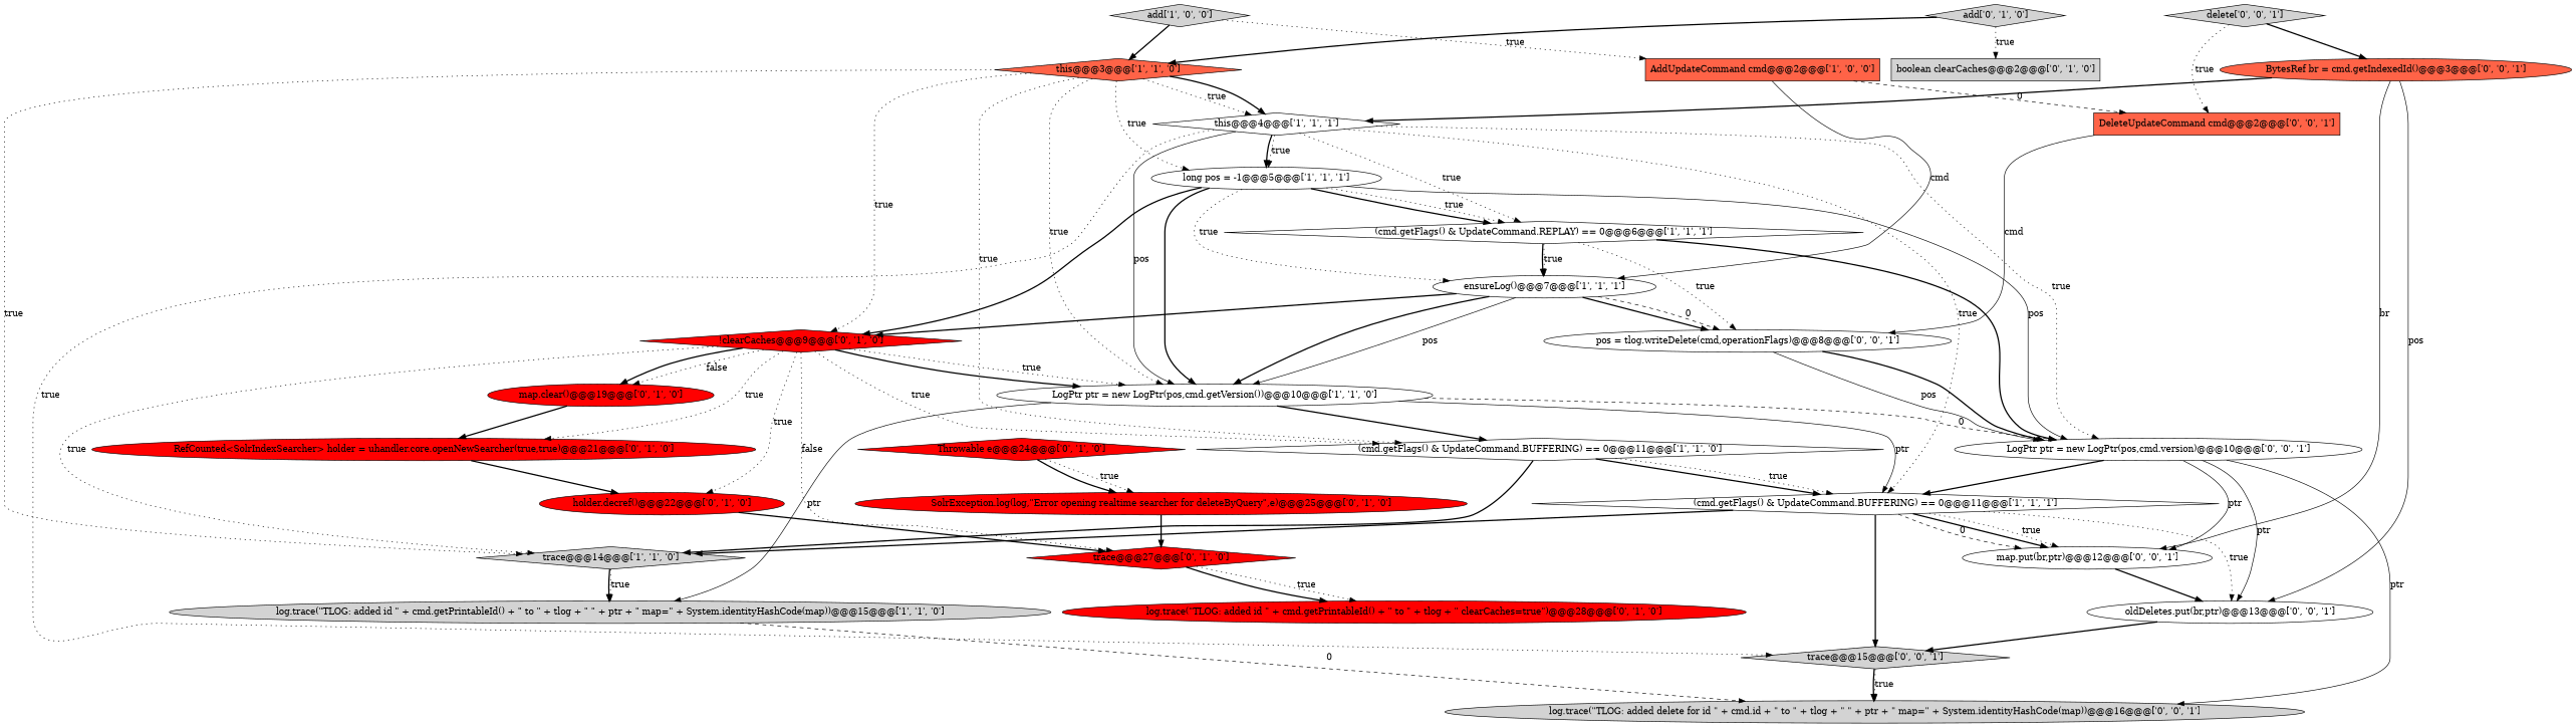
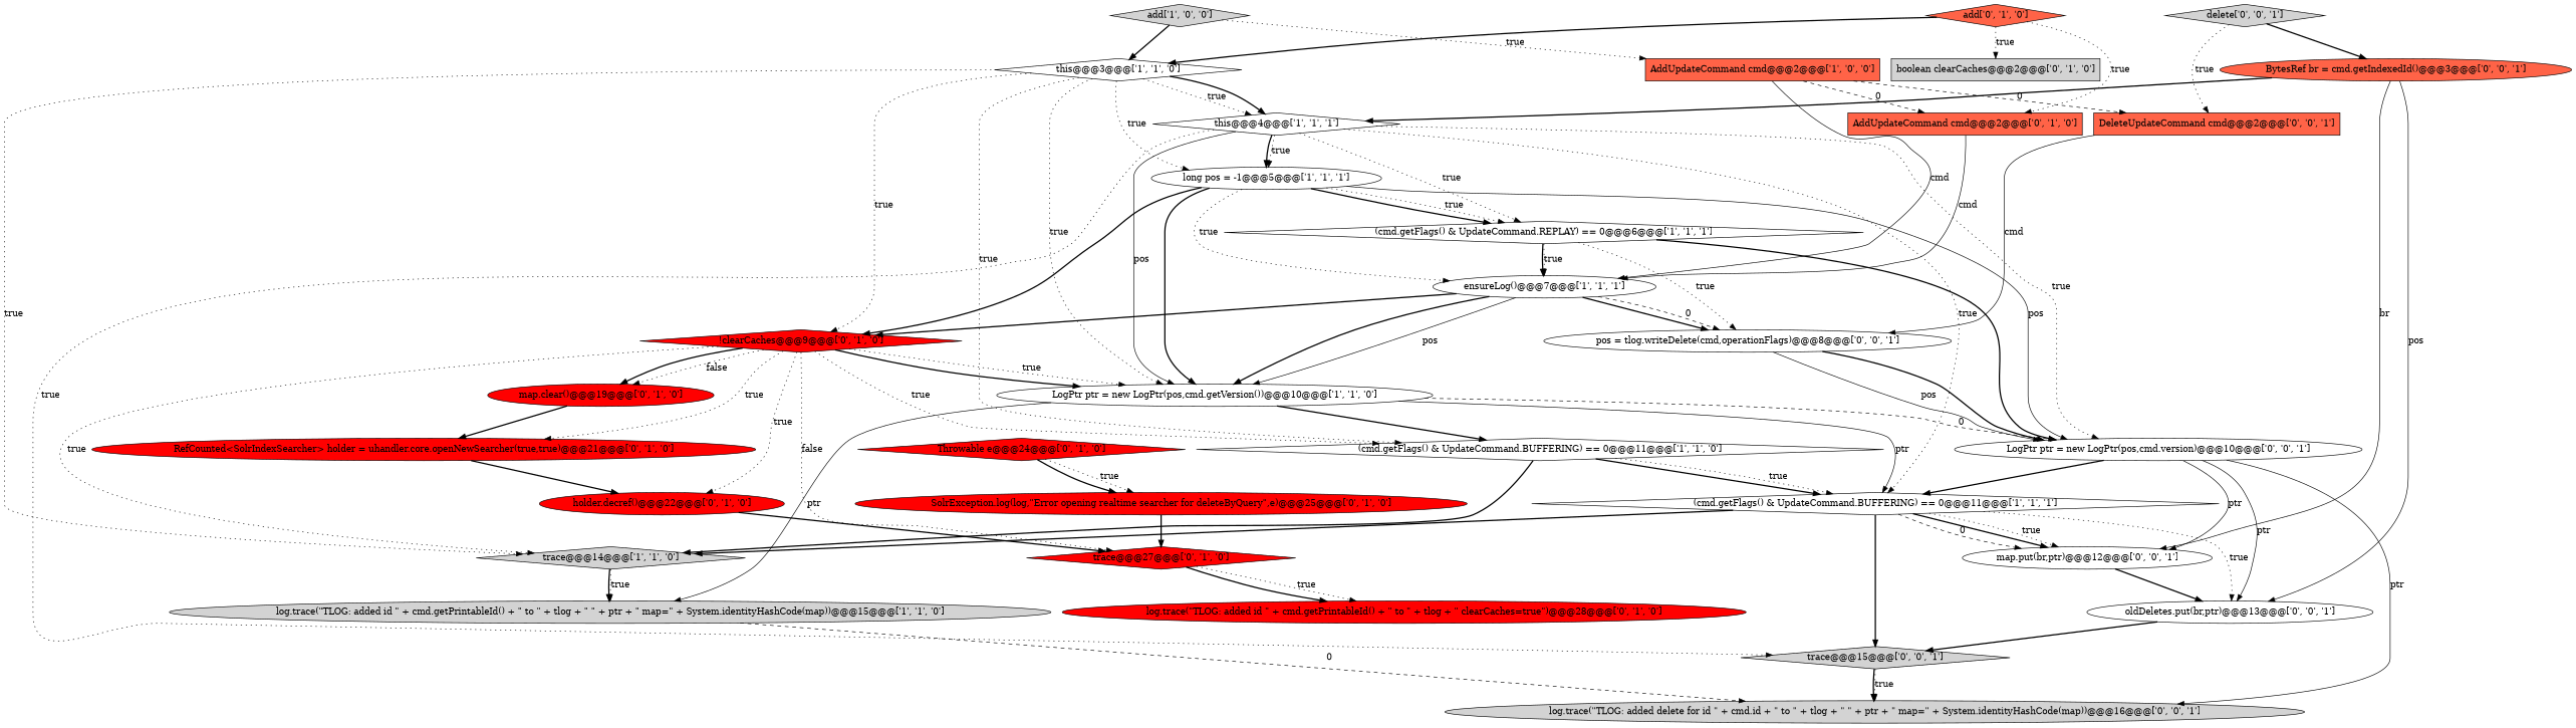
  digraph {
    node [fillcolor=white shape=ellipse style=filled]
    edge [style=bold]
    n1 [fillcolor=lightgray label="log.trace(\"TLOG: added id \" + cmd.getPrintableId() + \" to \" + tlog + \" \" + ptr + \" map=\" + System.identityHashCode(map))@@@15@@@['1', '1', '0']"]
    n2 [fillcolor=lightgray label="log.trace(\"TLOG: added delete for id \" + cmd.id + \" to \" + tlog + \" \" + ptr + \" map=\" + System.identityHashCode(map))@@@16@@@['0', '0', '1']"]
    n3 [label="this@@@4@@@['1', '1', '1']" shape=diamond]
    n4 [label="long pos = -1@@@5@@@['1', '1', '1']"]
    n5 [label="LogPtr ptr = new LogPtr(pos,cmd.getVersion())@@@10@@@['1', '1', '0']"]
    n6 [fillcolor=lightgray label="trace@@@15@@@['0', '0', '1']" shape=diamond]
    n7 [label="(cmd.getFlags() & UpdateCommand.BUFFERING) == 0@@@11@@@['1', '1', '1']" shape=diamond]
    n8 [label="(cmd.getFlags() & UpdateCommand.REPLAY) == 0@@@6@@@['1', '1', '1']" shape=diamond]
    n9 [label="LogPtr ptr = new LogPtr(pos,cmd.version)@@@10@@@['0', '0', '1']"]
    n10 [label="ensureLog()@@@7@@@['1', '1', '1']"]
    n11 [fillcolor=red label="!clearCaches@@@9@@@['0', '1', '0']" shape=diamond]
    n12 [label="(cmd.getFlags() & UpdateCommand.BUFFERING) == 0@@@11@@@['1', '1', '0']" shape=diamond]
    n13 [label="oldDeletes.put(br,ptr)@@@13@@@['0', '0', '1']"]
    n14 [fillcolor=lightgray label="trace@@@14@@@['1', '1', '0']" shape=diamond]
    n15 [label="map.put(br,ptr)@@@12@@@['0', '0', '1']"]
    n16 [label="pos = tlog.writeDelete(cmd,operationFlags)@@@8@@@['0', '0', '1']"]
    n17 [fillcolor=red label="map.clear()@@@19@@@['0', '1', '0']"]
    n18 [fillcolor=red label="RefCounted<SolrIndexSearcher> holder = uhandler.core.openNewSearcher(true,true)@@@21@@@['0', '1', '0']"]
    n19 [fillcolor=red label="trace@@@27@@@['0', '1', '0']" shape=diamond]
    n20 [fillcolor=red label="holder.decref()@@@22@@@['0', '1', '0']"]
+   n21 [fillcolor=tomato label="AddUpdateCommand cmd@@@2@@@['0', '1', '0']" shape=box]
    n22 [fillcolor=red label="Throwable e@@@24@@@['0', '1', '0']" shape=diamond]
    n23 [fillcolor=red label="SolrException.log(log,\"Error opening realtime searcher for deleteByQuery\",e)@@@25@@@['0', '1', '0']"]
    n24 [fillcolor=red label="log.trace(\"TLOG: added id \" + cmd.getPrintableId() + \" to \" + tlog + \" clearCaches=true\")@@@28@@@['0', '1', '0']"]
    n25 [fillcolor=lightgray label="delete['0', '0', '1']" shape=diamond]
    n26 [fillcolor=tomato label="DeleteUpdateCommand cmd@@@2@@@['0', '0', '1']" shape=box]
    n27 [fillcolor=tomato label="BytesRef br = cmd.getIndexedId()@@@3@@@['0', '0', '1']"]
-   n28 [fillcolor=tomato label="this@@@3@@@['1', '1', '0']" shape=diamond]
+   n28 [label="this@@@3@@@['1', '1', '0']" shape=diamond]
    n29 [fillcolor=lightgray label="add['1', '0', '0']" shape=diamond]
    n30 [fillcolor=tomato label="AddUpdateCommand cmd@@@2@@@['1', '0', '0']" shape=box]
    n31 [fillcolor=lightgray label="boolean clearCaches@@@2@@@['0', '1', '0']" shape=box]
-   n32 [fillcolor=lightgray label="add['0', '1', '0']" shape=diamond]
+   n32 [fillcolor=tomato label="add['0', '1', '0']" shape=diamond]
    n1 -> n2 [label=0 style=dashed]
    n3 -> n4 [label=true style=dotted]
    n3 -> n4
    n3 -> n5 [label=pos style=solid]
    n3 -> n6 [label=true style=dotted]
    n3 -> n7 [label=true style=dotted]
    n3 -> n8 [label=true style=dotted]
    n3 -> n9 [label=true style=dotted]
    n4 -> n5
    n4 -> n8
    n4 -> n8 [label=true style=dotted]
    n4 -> n9 [label=pos style=solid]
    n4 -> n10 [label=true style=dotted]
    n4 -> n11
    n5 -> n1 [label=ptr style=solid]
    n5 -> n7 [label=ptr style=solid]
    n5 -> n9 [label=0 style=dashed]
    n5 -> n12
    n6 -> n2
    n6 -> n2 [label=true style=dotted]
    n7 -> n6
    n7 -> n13 [label=true style=dotted]
    n7 -> n14
    n7 -> n15
    n7 -> n15 [label=true style=dotted]
    n7 -> n15 [label=0 style=dashed]
    n8 -> n9
    n8 -> n10 [label=true style=dotted]
    n8 -> n10
    n8 -> n16 [label=true style=dotted]
    n9 -> n2 [label=ptr style=solid]
    n9 -> n7
    n9 -> n13 [label=ptr style=solid]
    n9 -> n15 [label=ptr style=solid]
    n10 -> n5 [label=pos style=solid]
    n10 -> n5
    n10 -> n11
    n10 -> n16
    n10 -> n16 [label=0 style=dashed]
    n11 -> n5 [label=true style=dotted]
    n11 -> n5
    n11 -> n12 [label=true style=dotted]
    n11 -> n14 [label=true style=dotted]
    n11 -> n17
    n11 -> n17 [label=false style=dotted]
    n11 -> n18 [label=true style=dotted]
    n11 -> n19 [label=false style=dotted]
    n11 -> n20 [label=true style=dotted]
    n12 -> n7
    n12 -> n7 [label=true style=dotted]
    n12 -> n14
    n13 -> n6
    n14 -> n1
    n14 -> n1 [label=true style=dotted]
    n15 -> n13
    n16 -> n9 [label=pos style=solid]
    n16 -> n9
    n17 -> n18
    n18 -> n20
    n19 -> n24 [label=true style=dotted]
    n19 -> n24
    n20 -> n19
+   n21 -> n10 [label=cmd style=solid]
    n22 -> n23 [label=true style=dotted]
    n22 -> n23
    n23 -> n19
    n25 -> n26 [label=true style=dotted]
    n25 -> n27
    n26 -> n16 [label=cmd style=solid]
    n27 -> n3
    n27 -> n13 [label=pos style=solid]
    n27 -> n15 [label=br style=solid]
    n28 -> n3 [label=true style=dotted]
    n28 -> n3
    n28 -> n4 [label=true style=dotted]
    n28 -> n5 [label=true style=dotted]
    n28 -> n11 [label=true style=dotted]
    n28 -> n12 [label=true style=dotted]
    n28 -> n14 [label=true style=dotted]
    n29 -> n28
    n29 -> n30 [label=true style=dotted]
    n30 -> n10 [label=cmd style=solid]
+   n30 -> n21 [label=0 style=dashed]
    n30 -> n26 [label=0 style=dashed]
+   n32 -> n21 [label=true style=dotted]
    n32 -> n28
    n32 -> n31 [label=true style=dotted]
  }
